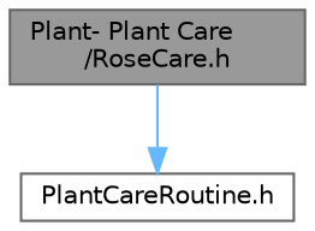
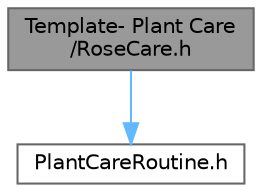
  digraph {
    node [fontname=Helvetica fontsize=10 shape=box style=filled]
-   n1 [color=gray40 fillcolor=grey60 fontcolor=black height=0.2 label="Plant- Plant Care\l/RoseCare.h" width=0.4]
+   n1 [color=gray40 fillcolor=grey60 fontcolor=black height=0.2 label="Template- Plant Care\l/RoseCare.h" width=0.4]
    n2 [color=grey40 fillcolor=white height=0.2 label="PlantCareRoutine.h" width=0.4]
    n1 -> n2 [color=steelblue1 fontname=Helvetica fontsize=10 labelfontname=Helvetica labelfontsize=10 style=solid]
  }
